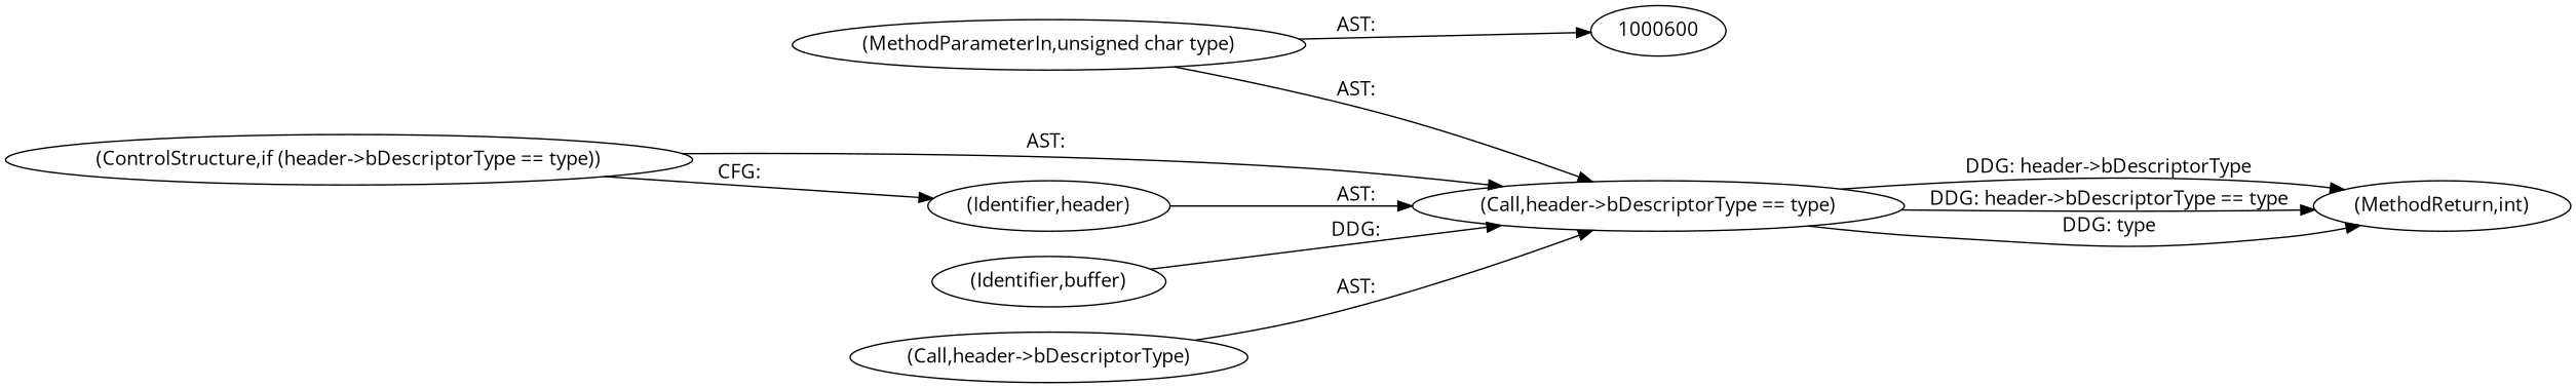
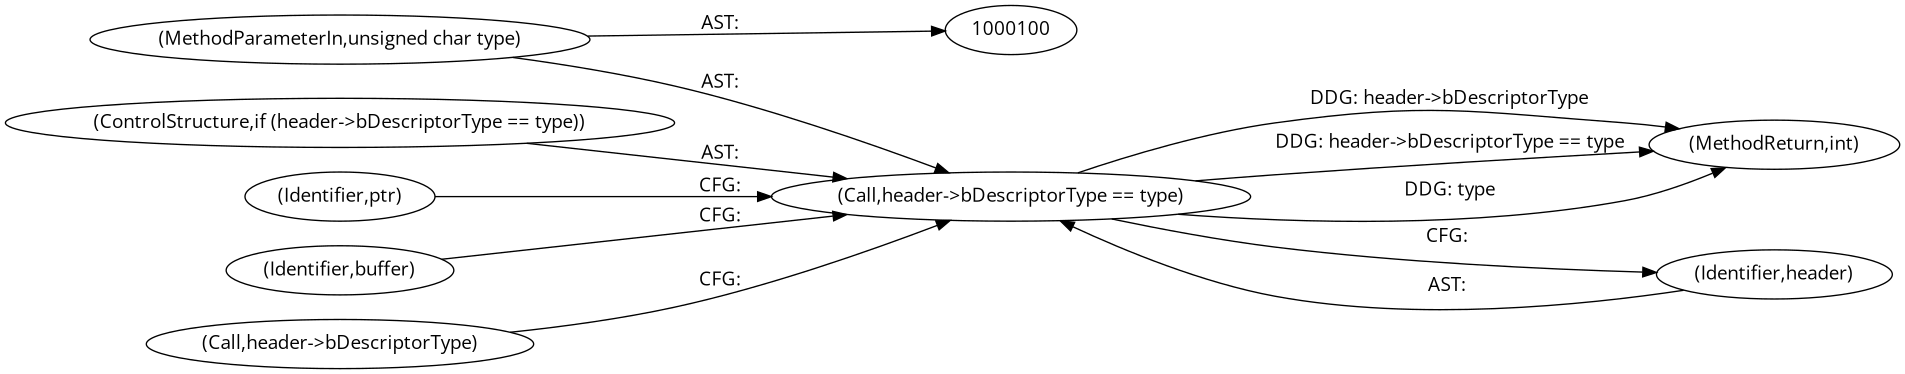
  digraph {
    fontname="Open Sans"
    rankdir=LR
    node [fontname="Open Sans"]
    edge [fontname="Open Sans"]
    n1 [label="(MethodParameterIn,unsigned char type)"]
    n2 [label="(Call,header->bDescriptorType == type)"]
-   1000100 [label=1000600]
+   1000100
    n4 [label="(MethodReturn,int)"]
    n5 [label="(Identifier,header)"]
    n6 [label="(ControlStructure,if (header->bDescriptorType == type))"]
+   n7 [label="(Identifier,ptr)"]
    n8 [label="(Identifier,buffer)"]
    n9 [label="(Call,header->bDescriptorType)"]
    n1 -> n2 [label="AST: "]
    n1 -> 1000100 [label="AST: "]
    n2 -> n4 [label="DDG: header->bDescriptorType"]
    n2 -> n4 [label="DDG: header->bDescriptorType == type"]
    n2 -> n4 [label="DDG: type"]
-   n6 -> n5 [label="CFG: "]
+   n2 -> n5 [label="CFG: "]
    n5 -> n2 [label="AST: "]
    n6 -> n2 [label="AST: "]
-   n8 -> n2 [label="DDG: "]
-   n9 -> n2 [label="AST: "]
+   n7 -> n2 [label="CFG: "]
+   n8 -> n2 [label="CFG: "]
+   n9 -> n2 [label="CFG: "]
  }
